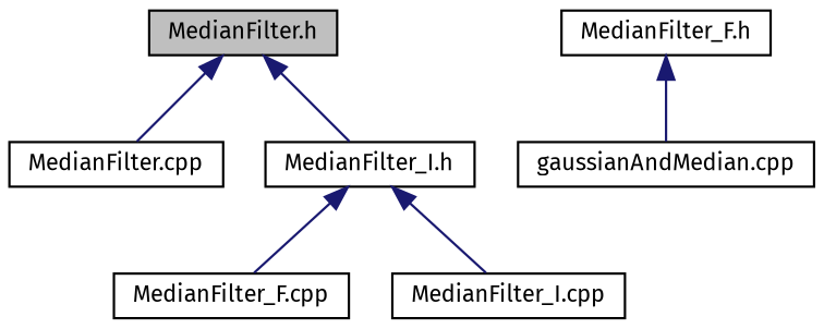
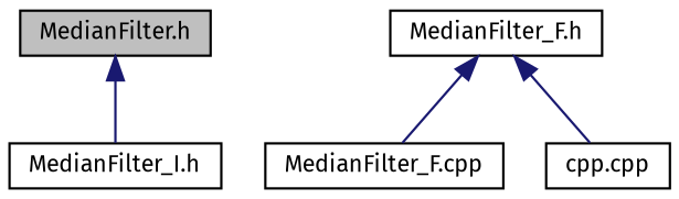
  digraph {
    fontname="Fira Sans"
    node [color=black fillcolor=white fontname="Fira Sans" fontsize=10 shape=record style=filled]
    edge [color=midnightblue dir=back fontname="Fira Sans" fontsize=10 labelfontname=Helvetica labelfontsize=10 style=solid]
    n1 [fillcolor=grey75 fontcolor=black height=0.2 label="MedianFilter.h" width=0.4]
-   n2 [height=0.2 label="MedianFilter.cpp" width=0.4]
    n3 [height=0.2 label="MedianFilter_I.h" width=0.4]
    n4 [height=0.2 label="MedianFilter_F.h" width=0.4]
    n5 [height=0.2 label="MedianFilter_F.cpp" width=0.4]
-   n6 [height=0.2 label="gaussianAndMedian.cpp" width=0.4]
-   n7 [height=0.2 label="MedianFilter_I.cpp" width=0.4]
-   n1 -> n2
+   n6 [height=0.2 label="cpp.cpp" width=0.4]
    n1 -> n3
-   n3 -> n7
-   n3 -> n5
+   n4 -> n5
    n4 -> n6
  }
